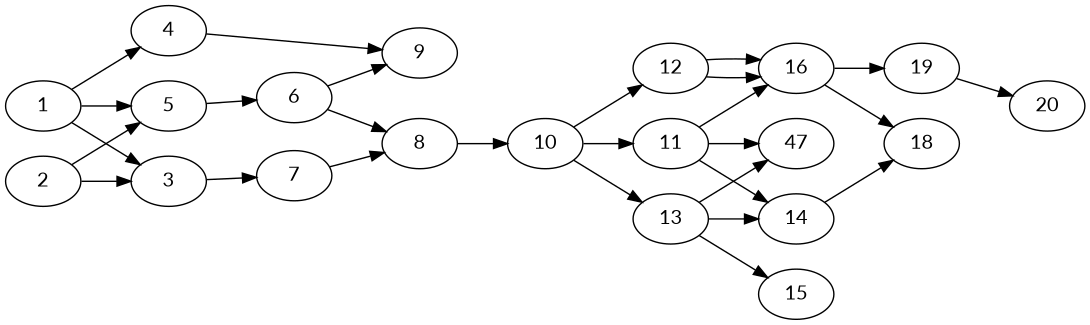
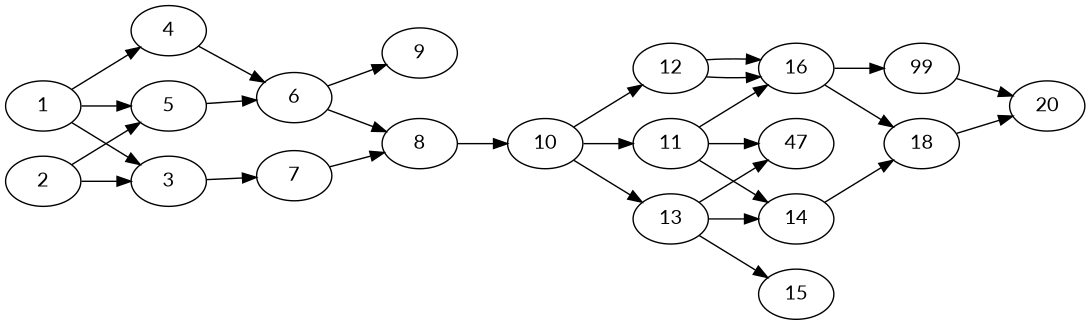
  digraph {
    fontname=Lato
    rankdir=LR
    node [alpha=0.04 fontname=Lato]
    edge [fontname=Lato]
    1 [alpha=0.03 expect_size=7723008]
    3 [alpha=0.19 expect_size=39216128]
    4 [expect_size=37371904]
    5 [alpha=0.19 expect_size=13178880]
    7 [expect_size=35033088]
    6 [expect_size=32153600]
    8 [alpha=0.18 expect_size=9879552]
    9 [alpha=0.20 expect_size=23038976]
    2 [alpha=0.07 expect_size=5583872]
    10 [alpha=0.06 expect_size=11129856]
    11 [alpha=0.12 expect_size=43475968]
    12 [alpha=0.12 expect_size=50398208]
    13 [alpha=0.01 expect_size=19348480]
    14 [alpha=0.02 expect_size=17281024]
    16 [alpha=0.17 expect_size=24554496]
    n16 [expect_size=34470912 label=47]
    15 [alpha=0.15 expect_size=27210752]
    18 [alpha=0.18 expect_size=43584512]
-   19 [alpha=0.01 expect_size=38368256]
+   19 [alpha=0.01 expect_size=38368256 label=99]
    20 [alpha=0.02 expect_size=37454848]
    1 -> 3
    1 -> 4
    1 -> 5
    3 -> 7
-   4 -> 9
+   4 -> 6
    5 -> 6
    7 -> 8
    6 -> 8
    6 -> 9
    8 -> 10
    2 -> 3
    2 -> 5
    10 -> 11
    10 -> 12
    10 -> 13
    11 -> 14
    11 -> 16
    11 -> n16
    12 -> 16
    12 -> 16
    13 -> 14
    13 -> n16
    13 -> 15
    14 -> 18
    16 -> 18
    16 -> 19
+   18 -> 20
    19 -> 20
  }
